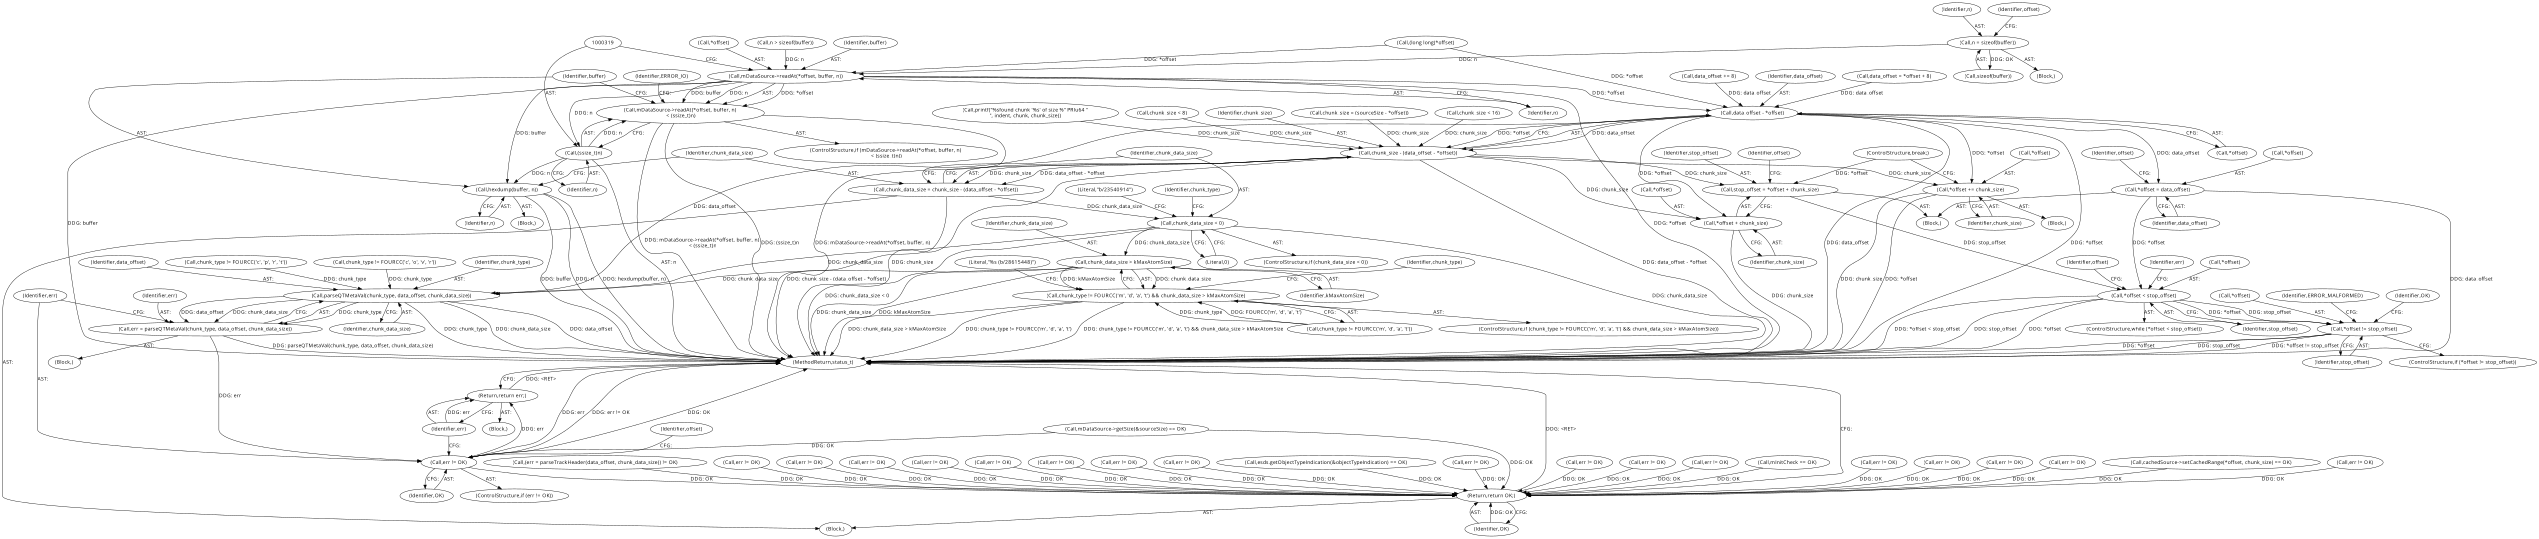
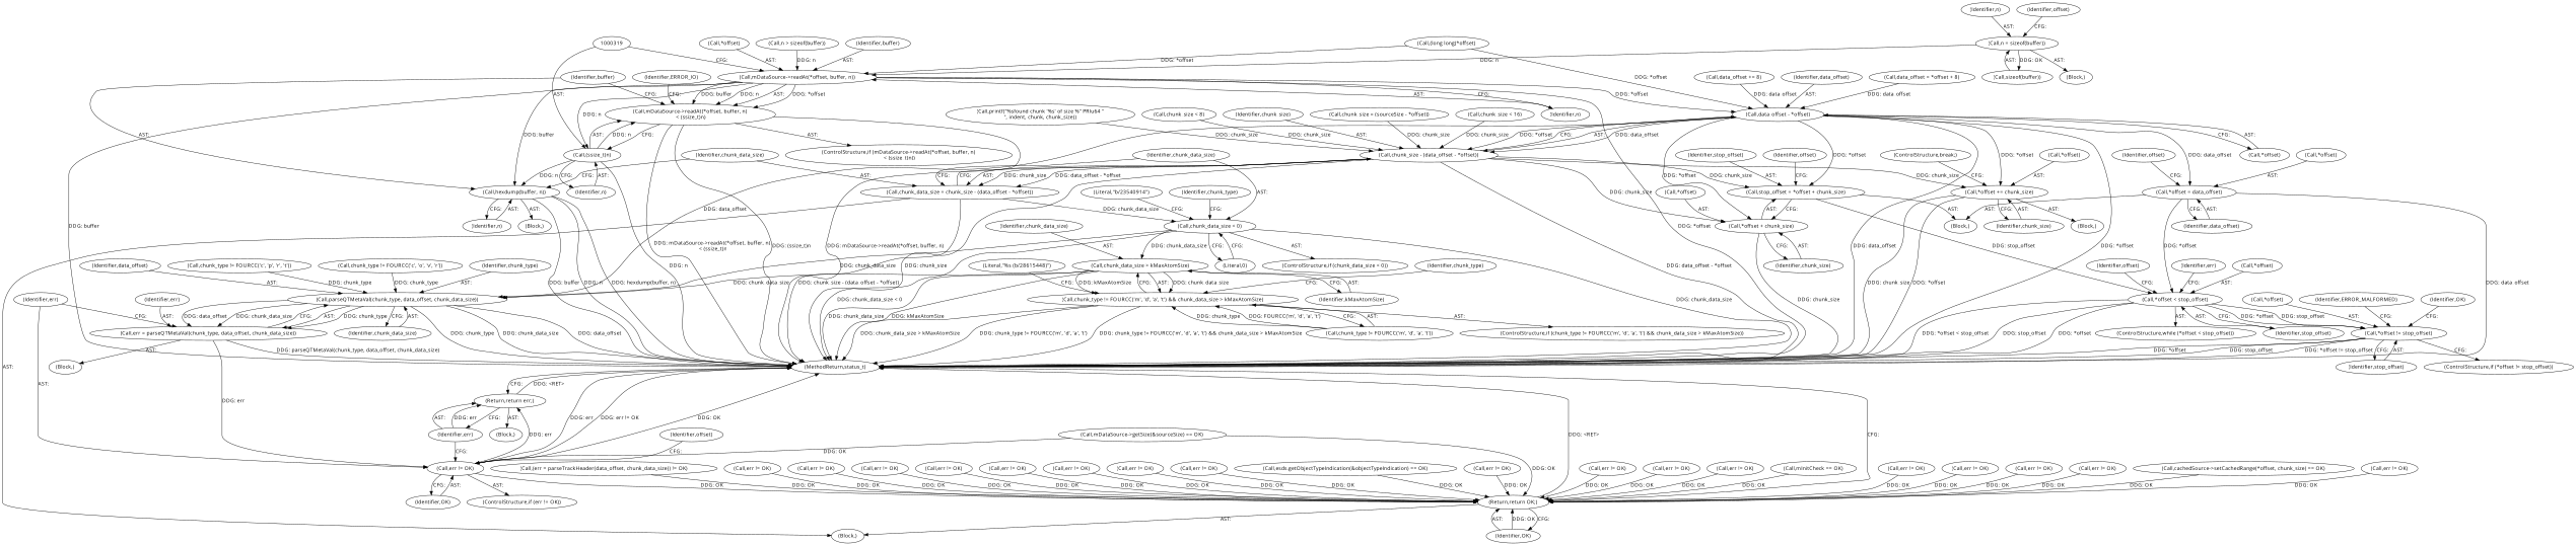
  digraph {
    fontname="Open Sans"
    node [fontname="Open Sans"]
    edge [fontname="Open Sans"]
    n1 [label="(Call,n = sizeof(buffer))"]
    n2 [label="(Call,mDataSource->readAt(*offset, buffer, n))"]
    n3 [label="(Call,sizeof(buffer))"]
    n4 [label="(Block,)"]
    n5 [label="(Call,mDataSource->readAt(*offset, buffer, n)\n < (ssize_t)n)"]
    n6 [label="(Call,(ssize_t)n)"]
    n7 [label="(Call,hexdump(buffer, n))"]
    n8 [label="(Call,data_offset - *offset)"]
    n9 [label="(MethodReturn,status_t)"]
    n10 [label="(Identifier,n)"]
    n11 [label="(ControlStructure,if (mDataSource->readAt(*offset, buffer, n)\n < (ssize_t)n))"]
    n12 [label="(Identifier,n)"]
    n13 [label="(Identifier,n)"]
    n14 [label="(Block,)"]
    n15 [label="(Call,chunk_size - (data_offset - *offset))"]
    n16 [label="(Call,parseQTMetaVal(chunk_type, data_offset, chunk_data_size))"]
    n17 [label="(Call,stop_offset = *offset + chunk_size)"]
    n18 [label="(Call,*offset + chunk_size)"]
    n19 [label="(Call,*offset += chunk_size)"]
    n20 [label="(Call,*offset = data_offset)"]
    n21 [label="(Call,*offset)"]
    n22 [label="(Return,return err;)"]
    n23 [label="(Return,return OK;)"]
    n24 [label="(Call,chunk_data_size = chunk_size - (data_offset - *offset))"]
    n25 [label="(Call,err = parseQTMetaVal(chunk_type, data_offset, chunk_data_size))"]
    n26 [label="(Identifier,chunk_data_size)"]
    n27 [label="(Call,*offset < stop_offset)"]
    n28 [label="(Block,)"]
    n29 [label="(Identifier,chunk_size)"]
    n30 [label="(Identifier,chunk_size)"]
    n31 [label="(Block,)"]
    n32 [label="(Identifier,data_offset)"]
    n33 [label="(Call,chunk_data_size < 0)"]
    n34 [label="(Block,)"]
    n35 [label="(Call,chunk_data_size > kMaxAtomSize)"]
    n36 [label="(Literal,0)"]
    n37 [label="(ControlStructure,if (chunk_data_size < 0))"]
    n38 [label="(Call,chunk_type != FOURCC('m', 'd', 'a', 't') && chunk_data_size > kMaxAtomSize)"]
    n39 [label="(Identifier,kMaxAtomSize)"]
    n40 [label="(ControlStructure,if (chunk_type != FOURCC('m', 'd', 'a', 't') && chunk_data_size > kMaxAtomSize))"]
    n41 [label="(Call,chunk_type != FOURCC('m', 'd', 'a', 't'))"]
    n42 [label="(Call,err != OK)"]
    n43 [label="(Block,)"]
    n44 [label="(ControlStructure,if (err != OK))"]
    n45 [label="(Identifier,OK)"]
    n46 [label="(Identifier,err)"]
    n47 [label="(Block,)"]
    n48 [label="(Identifier,OK)"]
    n49 [label="(Call,*offset != stop_offset)"]
    n50 [label="(Identifier,stop_offset)"]
    n51 [label="(ControlStructure,while (*offset < stop_offset))"]
    n52 [label="(Identifier,stop_offset)"]
    n53 [label="(ControlStructure,if (*offset != stop_offset))"]
    n54 [label="(Call,*offset)"]
    n55 [label="(Identifier,data_offset)"]
    n56 [label="(Call,err != OK)"]
    n57 [label="(Identifier,err)"]
    n58 [label="(Identifier,err)"]
    n59 [label="(Identifier,err)"]
    n60 [label="(Call,*offset)"]
    n61 [label="(Call,err != OK)"]
    n62 [label="(Identifier,n)"]
    n63 [label="(Call,err != OK)"]
    n64 [label="(Literal,\"%s (b/28615448)\")"]
    n65 [label="(Identifier,chunk_type)"]
    n66 [label="(Call,err != OK)"]
    n67 [label="(Literal,\"b/23540914\")"]
    n68 [label="(Identifier,buffer)"]
    n69 [label="(Call,*offset)"]
    n70 [label="(Identifier,data_offset)"]
    n71 [label="(Call,cachedSource->setCachedRange(*offset, chunk_size) == OK)"]
    n72 [label="(Call,err != OK)"]
    n73 [label="(Identifier,ERROR_IO)"]
    n74 [label="(Call,(err = parseTrackHeader(data_offset, chunk_data_size)) != OK)"]
    n75 [label="(Identifier,stop_offset)"]
    n76 [label="(Call,(long long)*offset)"]
    n77 [label="(Identifier,chunk_size)"]
    n78 [label="(Identifier,offset)"]
    n79 [label="(Call,*offset)"]
    n80 [label="(Call,data_offset = *offset + 8)"]
    n81 [label="(ControlStructure,break;)"]
    n82 [label="(Call,err != OK)"]
    n83 [label="(Call,err != OK)"]
    n84 [label="(Call,chunk_size = (sourceSize - *offset))"]
    n85 [label="(Call,err != OK)"]
    n86 [label="(Identifier,offset)"]
    n87 [label="(Call,err != OK)"]
    n88 [label="(Call,err != OK)"]
    n89 [label="(Call,chunk_type != FOURCC('c', 'p', 'r', 't'))"]
    n90 [label="(Call,err != OK)"]
    n91 [label="(Call,*offset)"]
    n92 [label="(Call,*offset)"]
    n93 [label="(Call,err != OK)"]
    n94 [label="(Identifier,offset)"]
    n95 [label="(Identifier,offset)"]
    n96 [label="(Identifier,ERROR_MALFORMED)"]
    n97 [label="(Identifier,OK)"]
    n98 [label="(Identifier,chunk_type)"]
    n99 [label="(Call,err != OK)"]
    n100 [label="(Call,esds.getObjectTypeIndication(&objectTypeIndication) == OK)"]
    n101 [label="(Identifier,chunk_data_size)"]
    n102 [label="(Call,err != OK)"]
    n103 [label="(Identifier,chunk_data_size)"]
    n104 [label="(Call,mDataSource->getSize(&sourceSize) == OK)"]
    n105 [label="(Call,data_offset += 8)"]
    n106 [label="(Identifier,chunk_data_size)"]
    n107 [label="(Call,chunk_type != FOURCC('c', 'o', 'v', 'r'))"]
    n108 [label="(Identifier,chunk_type)"]
    n109 [label="(Call,chunk_size < 16)"]
    n110 [label="(Call,err != OK)"]
    n111 [label="(Identifier,offset)"]
    n112 [label="(Call,err != OK)"]
    n113 [label="(Call,err != OK)"]
    n114 [label="(Call,n > sizeof(buffer))"]
    n115 [label="(Call,mInitCheck == OK)"]
    n116 [label="(Call,printf(\"%sfound chunk '%s' of size %\" PRIu64 \"\n\", indent, chunk, chunk_size))"]
    n117 [label="(Identifier,buffer)"]
    n118 [label="(Call,chunk_size < 8)"]
    1000319
    n1 -> n2 [label="DDG: n"]
    n1 -> n3 [label="DDG: OK"]
    n1 -> n4 [label="AST: "]
    n2 -> n5 [label="AST: "]
    n2 -> n5 [label="DDG: *offset"]
    n2 -> n5 [label="DDG: buffer"]
    n2 -> n5 [label="DDG: n"]
    n2 -> n6 [label="DDG: n"]
    n2 -> n7 [label="DDG: buffer"]
    n2 -> n8 [label="DDG: *offset"]
    n2 -> n9 [label="DDG: buffer"]
    n2 -> n9 [label="DDG: *offset"]
    n2 -> n10 [label="CFG: "]
    n3 -> n1 [label="AST: "]
    n5 -> n6 [label="CFG: "]
    n5 -> n9 [label="DDG: mDataSource->readAt(*offset, buffer, n)\n < (ssize_t)n"]
    n5 -> n9 [label="DDG: (ssize_t)n"]
    n5 -> n9 [label="DDG: mDataSource->readAt(*offset, buffer, n)"]
    n5 -> n11 [label="AST: "]
    n6 -> n5 [label="AST: "]
    n6 -> n5 [label="DDG: n"]
    n6 -> n7 [label="DDG: n"]
-   n6 -> n9 [label="AST: n"]
+   n6 -> n9 [label="DDG: n"]
    n6 -> n12 [label="CFG: "]
    n7 -> n9 [label="DDG: n"]
    n7 -> n9 [label="DDG: hexdump(buffer, n)"]
    n7 -> n9 [label="DDG: buffer"]
    n7 -> n13 [label="CFG: "]
    n7 -> n14 [label="AST: "]
    n8 -> n9 [label="DDG: data_offset"]
    n8 -> n9 [label="DDG: *offset"]
    n8 -> n15 [label="AST: "]
    n8 -> n15 [label="DDG: data_offset"]
    n8 -> n15 [label="DDG: *offset"]
    n8 -> n16 [label="DDG: data_offset"]
-   n81 -> n17 [label="DDG: *offset"]
+   n8 -> n17 [label="DDG: *offset"]
    n8 -> n18 [label="DDG: *offset"]
    n8 -> n19 [label="DDG: *offset"]
    n8 -> n20 [label="DDG: data_offset"]
    n8 -> n21 [label="CFG: "]
    n9 -> n22 [label="CFG: "]
    n9 -> n23 [label="CFG: "]
    n10 -> n2 [label="AST: "]
    n12 -> n6 [label="AST: "]
    n13 -> n7 [label="AST: "]
    n15 -> n8 [label="CFG: "]
    n15 -> n9 [label="DDG: data_offset - *offset"]
    n15 -> n9 [label="DDG: chunk_size"]
    n15 -> n17 [label="DDG: chunk_size"]
    n15 -> n18 [label="DDG: chunk_size"]
    n15 -> n19 [label="DDG: chunk_size"]
    n15 -> n24 [label="AST: "]
    n15 -> n24 [label="DDG: chunk_size"]
    n15 -> n24 [label="DDG: data_offset - *offset"]
    n16 -> n9 [label="DDG: data_offset"]
    n16 -> n9 [label="DDG: chunk_type"]
    n16 -> n9 [label="DDG: chunk_data_size"]
    n16 -> n25 [label="AST: "]
    n16 -> n25 [label="DDG: chunk_type"]
    n16 -> n25 [label="DDG: data_offset"]
    n16 -> n25 [label="DDG: chunk_data_size"]
    n16 -> n26 [label="CFG: "]
    n17 -> n18 [label="CFG: "]
    n17 -> n27 [label="DDG: stop_offset"]
    n17 -> n28 [label="AST: "]
    n18 -> n9 [label="DDG: chunk_size"]
    n18 -> n17 [label="AST: "]
    n18 -> n29 [label="CFG: "]
    n19 -> n9 [label="DDG: chunk_size"]
    n19 -> n9 [label="DDG: *offset"]
    n19 -> n30 [label="CFG: "]
    n19 -> n31 [label="AST: "]
    n20 -> n9 [label="DDG: data_offset"]
    n20 -> n27 [label="DDG: *offset"]
    n20 -> n28 [label="AST: "]
    n20 -> n32 [label="CFG: "]
    n21 -> n8 [label="AST: "]
    n22 -> n9 [label="DDG: <RET>"]
    n22 -> n46 [label="CFG: "]
    n22 -> n47 [label="AST: "]
    n23 -> n9 [label="DDG: <RET>"]
    n23 -> n34 [label="AST: "]
    n23 -> n48 [label="CFG: "]
    n24 -> n9 [label="DDG: chunk_size - (data_offset - *offset)"]
    n24 -> n15 [label="CFG: "]
    n24 -> n33 [label="DDG: chunk_data_size"]
    n24 -> n34 [label="AST: "]
    n25 -> n9 [label="DDG: parseQTMetaVal(chunk_type, data_offset, chunk_data_size)"]
    n25 -> n16 [label="CFG: "]
    n25 -> n42 [label="DDG: err"]
    n25 -> n43 [label="AST: "]
    n26 -> n16 [label="AST: "]
    n27 -> n9 [label="DDG: *offset < stop_offset"]
    n27 -> n9 [label="DDG: stop_offset"]
    n27 -> n9 [label="DDG: *offset"]
    n27 -> n49 [label="DDG: *offset"]
    n27 -> n49 [label="DDG: stop_offset"]
    n27 -> n50 [label="CFG: "]
    n27 -> n51 [label="AST: "]
    n29 -> n18 [label="AST: "]
    n30 -> n19 [label="AST: "]
    n32 -> n20 [label="AST: "]
    n33 -> n9 [label="DDG: chunk_data_size"]
    n33 -> n9 [label="DDG: chunk_data_size < 0"]
    n33 -> n16 [label="DDG: chunk_data_size"]
    n33 -> n35 [label="DDG: chunk_data_size"]
    n33 -> n36 [label="CFG: "]
    n33 -> n37 [label="AST: "]
    n35 -> n9 [label="DDG: chunk_data_size"]
    n35 -> n9 [label="DDG: kMaxAtomSize"]
    n35 -> n16 [label="DDG: chunk_data_size"]
    n35 -> n38 [label="AST: "]
    n35 -> n38 [label="DDG: chunk_data_size"]
    n35 -> n38 [label="DDG: kMaxAtomSize"]
    n35 -> n39 [label="CFG: "]
    n36 -> n33 [label="CFG: "]
    n38 -> n9 [label="DDG: chunk_type != FOURCC('m', 'd', 'a', 't')"]
    n38 -> n9 [label="DDG: chunk_type != FOURCC('m', 'd', 'a', 't') && chunk_data_size > kMaxAtomSize"]
    n38 -> n9 [label="DDG: chunk_data_size > kMaxAtomSize"]
    n38 -> n35 [label="CFG: "]
    n38 -> n40 [label="AST: "]
    n38 -> n41 [label="CFG: "]
    n39 -> n35 [label="AST: "]
    n41 -> n38 [label="AST: "]
    n41 -> n38 [label="DDG: chunk_type"]
    n41 -> n38 [label="DDG: FOURCC('m', 'd', 'a', 't')"]
    n42 -> n9 [label="DDG: err"]
    n42 -> n9 [label="DDG: err != OK"]
    n42 -> n9 [label="DDG: OK"]
    n42 -> n22 [label="DDG: err"]
    n42 -> n23 [label="DDG: OK"]
    n42 -> n44 [label="AST: "]
    n42 -> n45 [label="CFG: "]
    n45 -> n42 [label="AST: "]
    n46 -> n22 [label="AST: "]
    n46 -> n22 [label="DDG: err"]
    n46 -> n42 [label="CFG: "]
    n48 -> n23 [label="AST: "]
    n48 -> n23 [label="DDG: OK"]
    n49 -> n9 [label="DDG: *offset"]
    n49 -> n9 [label="DDG: stop_offset"]
    n49 -> n9 [label="DDG: *offset != stop_offset"]
    n49 -> n52 [label="CFG: "]
    n49 -> n53 [label="CFG: "]
    n50 -> n27 [label="AST: "]
    n52 -> n49 [label="AST: "]
    n54 -> n19 [label="AST: "]
    n55 -> n16 [label="AST: "]
    n56 -> n23 [label="DDG: OK"]
    n57 -> n27 [label="CFG: "]
    n58 -> n25 [label="AST: "]
    n59 -> n25 [label="CFG: "]
    n59 -> n42 [label="AST: "]
    n60 -> n49 [label="AST: "]
    n61 -> n23 [label="DDG: OK"]
    n62 -> n1 [label="AST: "]
    n63 -> n23 [label="DDG: OK"]
    n64 -> n38 [label="CFG: "]
    n65 -> n38 [label="CFG: "]
    n66 -> n23 [label="DDG: OK"]
    n67 -> n33 [label="CFG: "]
    n68 -> n5 [label="CFG: "]
    n68 -> n7 [label="AST: "]
    n69 -> n27 [label="AST: "]
    n70 -> n8 [label="AST: "]
    n71 -> n23 [label="DDG: OK"]
    n72 -> n23 [label="DDG: OK"]
    n73 -> n5 [label="CFG: "]
    n74 -> n23 [label="DDG: OK"]
    n75 -> n17 [label="AST: "]
    n76 -> n2 [label="DDG: *offset"]
    n76 -> n8 [label="DDG: *offset"]
    n77 -> n15 [label="AST: "]
    n78 -> n27 [label="CFG: "]
    n79 -> n2 [label="AST: "]
    n80 -> n8 [label="DDG: data_offset"]
    n81 -> n19 [label="CFG: "]
    n82 -> n23 [label="DDG: OK"]
    n83 -> n23 [label="DDG: OK"]
    n84 -> n15 [label="DDG: chunk_size"]
    n85 -> n23 [label="DDG: OK"]
    n86 -> n17 [label="CFG: "]
    n87 -> n23 [label="DDG: OK"]
    n88 -> n23 [label="DDG: OK"]
    n89 -> n16 [label="DDG: chunk_type"]
    n90 -> n23 [label="DDG: OK"]
    n91 -> n18 [label="AST: "]
    n92 -> n20 [label="AST: "]
    n93 -> n23 [label="DDG: OK"]
    n94 -> n42 [label="CFG: "]
    n95 -> n20 [label="CFG: "]
    n96 -> n49 [label="CFG: "]
    n97 -> n49 [label="CFG: "]
    n98 -> n33 [label="CFG: "]
    n99 -> n23 [label="DDG: OK"]
    n100 -> n23 [label="DDG: OK"]
    n101 -> n24 [label="CFG: "]
    n101 -> n33 [label="AST: "]
    n102 -> n23 [label="DDG: OK"]
    n103 -> n7 [label="CFG: "]
    n103 -> n24 [label="AST: "]
    n104 -> n23 [label="DDG: OK"]
    n104 -> n42 [label="DDG: OK"]
    n105 -> n8 [label="DDG: data_offset"]
    n106 -> n35 [label="AST: "]
    n107 -> n16 [label="DDG: chunk_type"]
    n108 -> n16 [label="AST: "]
    n109 -> n15 [label="DDG: chunk_size"]
    n110 -> n23 [label="DDG: OK"]
    n111 -> n1 [label="CFG: "]
    n112 -> n23 [label="DDG: OK"]
    n113 -> n23 [label="DDG: OK"]
    n114 -> n2 [label="DDG: n"]
    n115 -> n23 [label="DDG: OK"]
    n116 -> n15 [label="DDG: chunk_size"]
    n117 -> n2 [label="AST: "]
    n118 -> n15 [label="DDG: chunk_size"]
    1000319 -> n2 [label="CFG: "]
    1000319 -> n6 [label="AST: "]
  }
